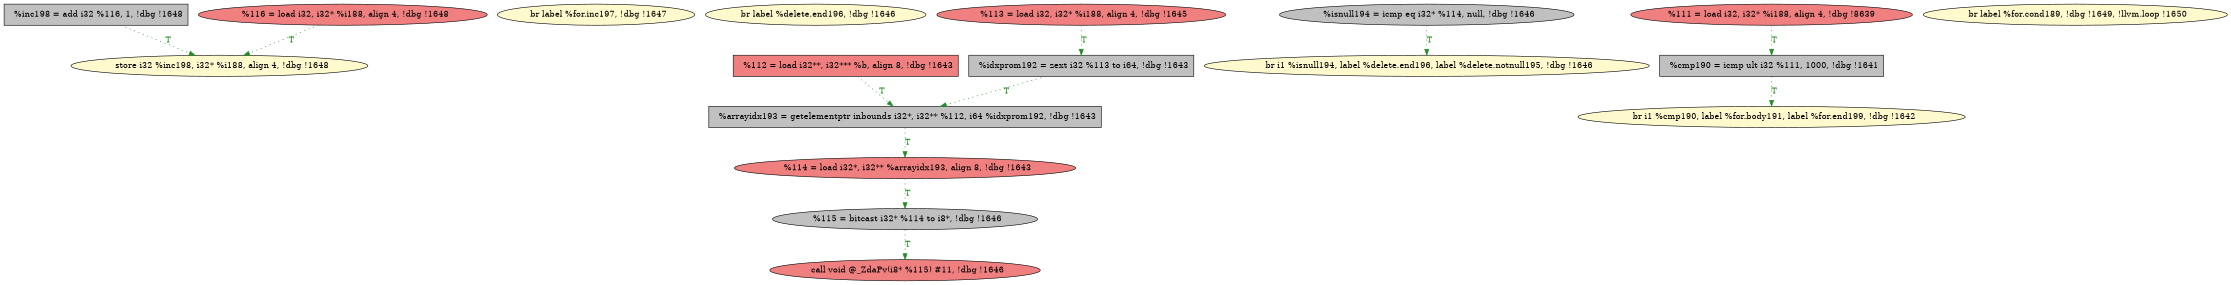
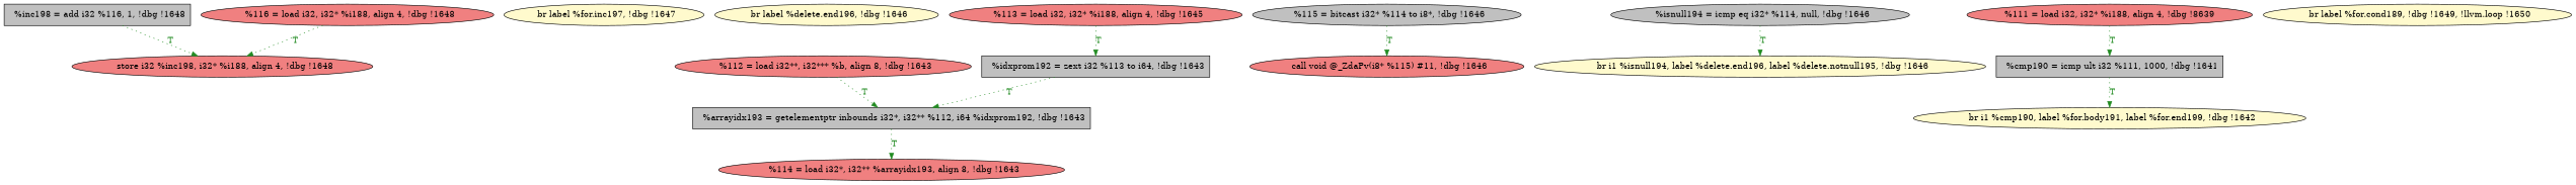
  digraph {
    node [fillcolor=lightcoral shape=ellipse style=filled]
    edge [color=forestgreen fontcolor=forestgreen style=dotted]
    n1 [fillcolor=grey label="  %inc198 = add i32 %116, 1, !dbg !1648" shape=rectangle]
-   n2 [fillcolor=lemonchiffon label="  store i32 %inc198, i32* %i188, align 4, !dbg !1648"]
+   n2 [label="  store i32 %inc198, i32* %i188, align 4, !dbg !1648"]
    n3 [fillcolor=lemonchiffon label="  br label %for.inc197, !dbg !1647"]
    n4 [fillcolor=lemonchiffon label="  br label %delete.end196, !dbg !1646"]
    n5 [label="  %114 = load i32*, i32** %arrayidx193, align 8, !dbg !1643"]
    n6 [fillcolor=grey label="  %115 = bitcast i32* %114 to i8*, !dbg !1646"]
    n7 [label="  call void @_ZdaPv(i8* %115) #11, !dbg !1646"]
    n8 [fillcolor=grey label="  %isnull194 = icmp eq i32* %114, null, !dbg !1646"]
    n9 [fillcolor=lemonchiffon label="  br i1 %isnull194, label %delete.end196, label %delete.notnull195, !dbg !1646"]
    n10 [label="%111 = load i32, i32* %i188, align 4, !dbg !8639"]
    n11 [fillcolor=grey label="  %cmp190 = icmp ult i32 %111, 1000, !dbg !1641" shape=rectangle]
    n12 [fillcolor=lemonchiffon label="  br i1 %cmp190, label %for.body191, label %for.end199, !dbg !1642"]
-   n13 [label="  %112 = load i32**, i32*** %b, align 8, !dbg !1643" shape=box]
+   n13 [label="  %112 = load i32**, i32*** %b, align 8, !dbg !1643"]
    n14 [fillcolor=grey label="  %arrayidx193 = getelementptr inbounds i32*, i32** %112, i64 %idxprom192, !dbg !1643" shape=rectangle]
    n15 [fillcolor=grey label="  %idxprom192 = zext i32 %113 to i64, !dbg !1643" shape=rectangle]
    n16 [label="  %113 = load i32, i32* %i188, align 4, !dbg !1645"]
    n17 [fillcolor=lemonchiffon label="  br label %for.cond189, !dbg !1649, !llvm.loop !1650"]
    n18 [label="  %116 = load i32, i32* %i188, align 4, !dbg !1648"]
    n1 -> n2 [label=T]
-   n5 -> n6 [label=T]
    n6 -> n7 [label=T]
    n8 -> n9 [label=T]
    n10 -> n11 [label=T]
    n11 -> n12 [label=T]
    n13 -> n14 [label=T]
    n14 -> n5 [label=T]
    n15 -> n14 [label=T]
    n16 -> n15 [label=T]
    n18 -> n2 [label=T]
  }
